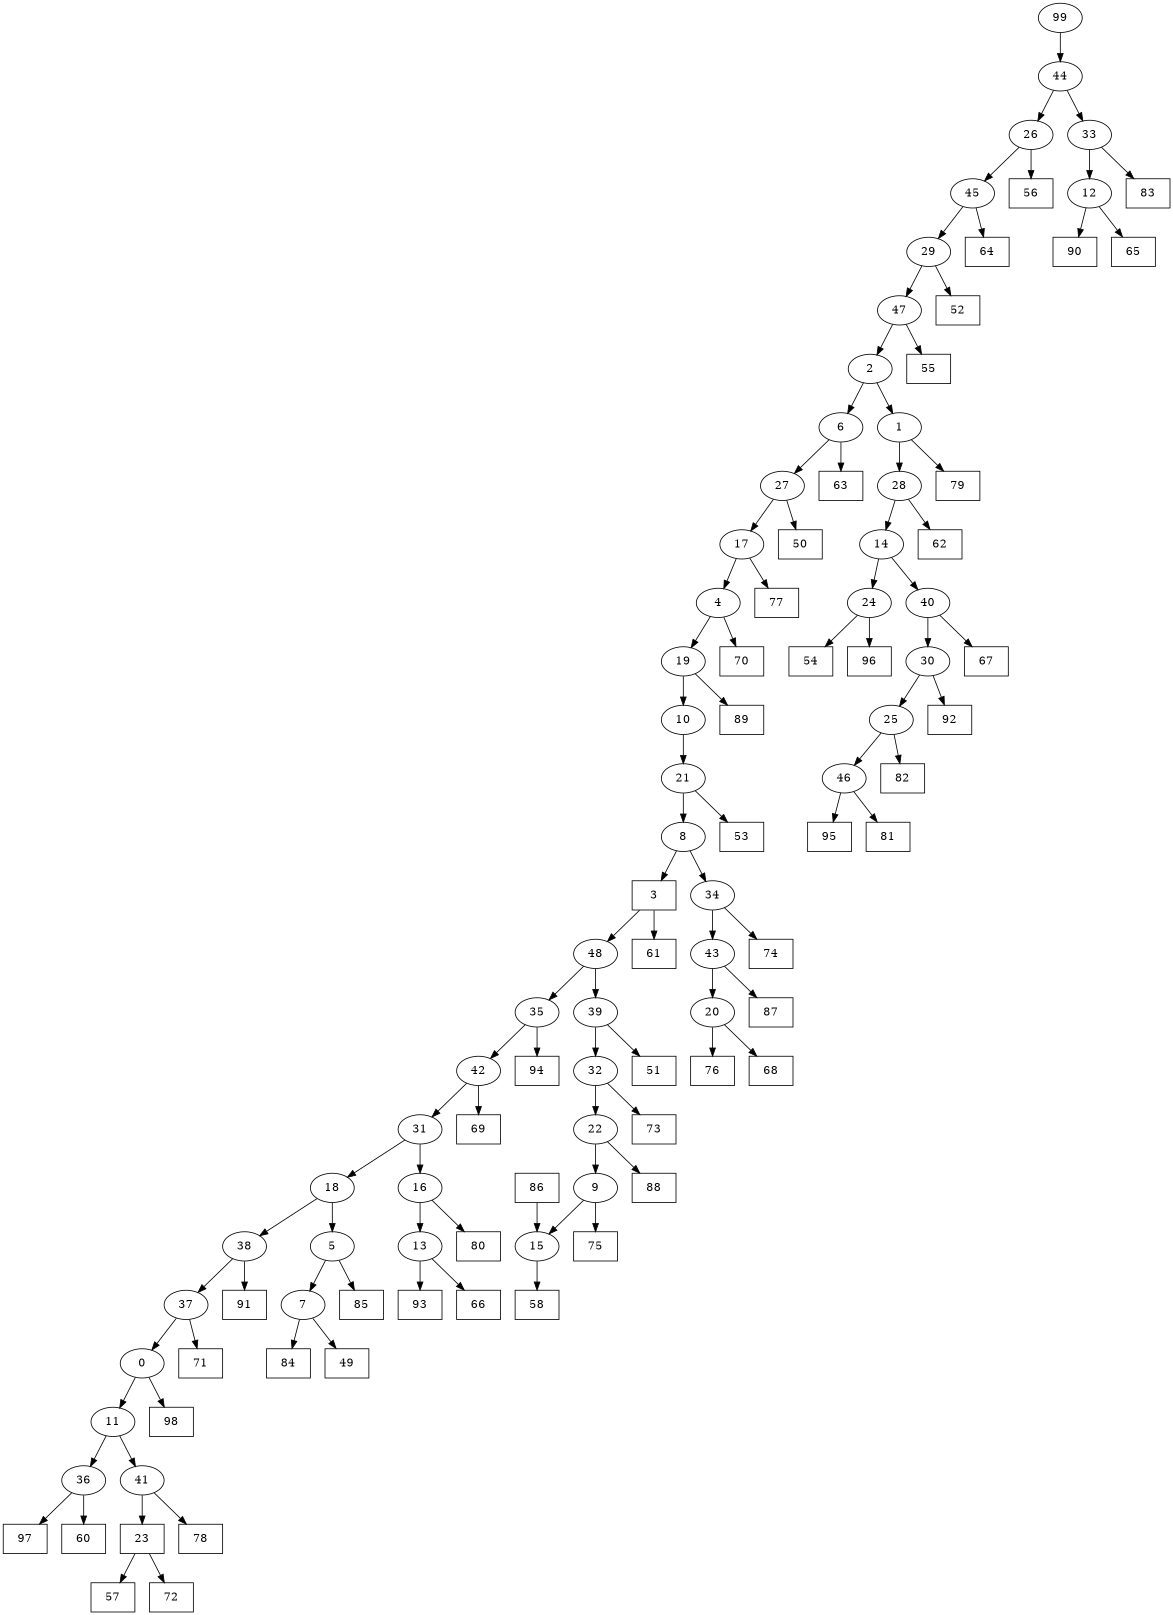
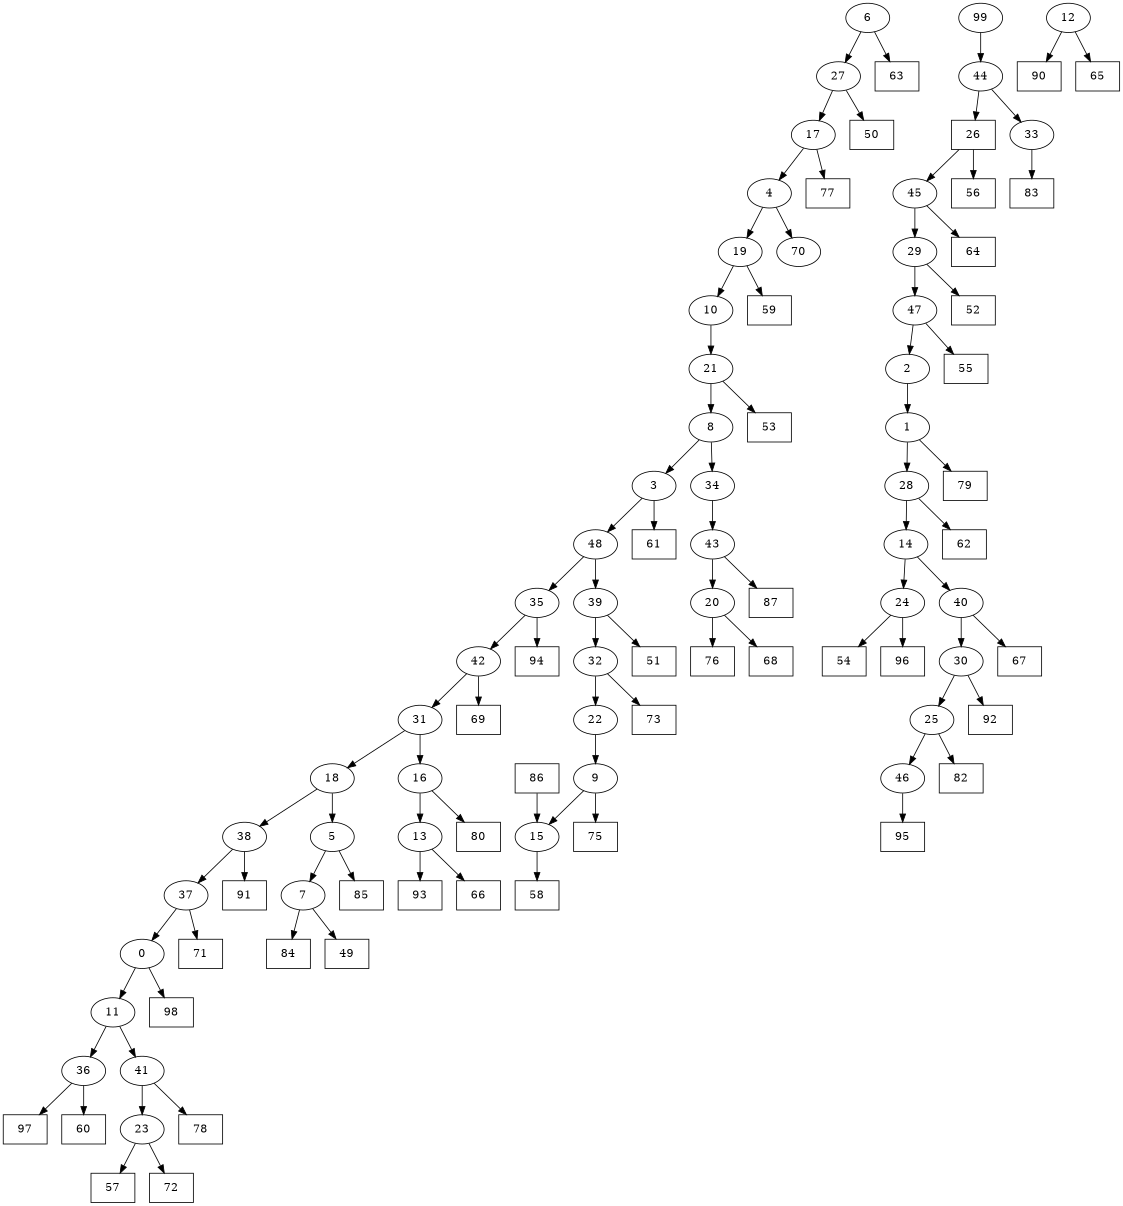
  digraph {
    n1 [label=0]
    n2 [label=11]
    n3 [label=98 shape=box]
    n4 [label=36]
    n5 [label=41]
    n6 [label=1]
    n7 [label=28]
    n8 [label=79 shape=box]
    n9 [label=14]
    n10 [label=62 shape=box]
    n11 [label=2]
    n12 [label=6]
    n13 [label=27]
    n14 [label=63 shape=box]
-   n15 [label=3 shape=box]
+   n15 [label=3]
    n16 [label=48]
    n17 [label=61 shape=box]
    n18 [label=35]
    n19 [label=39]
    n20 [label=4]
    n21 [label=19]
-   n22 [label=70 shape=box]
+   n22 [label=70 shape=ellipse]
    n23 [label=10]
-   n24 [label=89 shape=box]
+   n24 [label=59 shape=box]
    n25 [label=5]
    n26 [label=7]
    n27 [label=85 shape=box]
    n28 [label=84 shape=box]
    n29 [label=49 shape=box]
    n30 [label=17]
    n31 [label=50 shape=box]
    n32 [label=8]
    n33 [label=34]
    n34 [label=43]
-   n35 [label=74 shape=box]
    n36 [label=9]
    n37 [label=15]
    n38 [label=75 shape=box]
    n39 [label=58 shape=box]
    n40 [label=21]
    n41 [label=53 shape=box]
    n42 [label=97 shape=box]
    n43 [label=60 shape=box]
-   n44 [label=23 shape=box]
+   n44 [label=23]
    n45 [label=78 shape=box]
    n46 [label=12]
    n47 [label=90 shape=box]
    n48 [label=65 shape=box]
    n49 [label=13]
    n50 [label=93 shape=box]
    n51 [label=66 shape=box]
    n52 [label=24]
    n53 [label=40]
    n54 [label=54 shape=box]
    n55 [label=96 shape=box]
    n56 [label=30]
    n57 [label=67 shape=box]
    n58 [label=86 shape=box]
    n59 [label=16]
    n60 [label=80 shape=box]
    n61 [label=77 shape=box]
    n62 [label=18]
    n63 [label=38]
    n64 [label=37]
    n65 [label=91 shape=box]
    n66 [label=20]
    n67 [label=76 shape=box]
    n68 [label=68 shape=box]
    n69 [label=22]
-   n70 [label=88 shape=box]
    n71 [label=57 shape=box]
    n72 [label=72 shape=box]
    n73 [label=25]
    n74 [label=46]
    n75 [label=82 shape=box]
    n76 [label=95 shape=box]
-   n77 [label=81 shape=box]
-   n78 [label=26]
+   n78 [label=26 shape=box]
    n79 [label=45]
    n80 [label=56 shape=box]
    n81 [label=29]
    n82 [label=64 shape=box]
    n83 [label=47]
    n84 [label=52 shape=box]
    n85 [label=55 shape=box]
    n86 [label=92 shape=box]
    n87 [label=31]
    n88 [label=32]
    n89 [label=73 shape=box]
    n90 [label=33]
    n91 [label=83 shape=box]
    n92 [label=87 shape=box]
    n93 [label=42]
    n94 [label=94 shape=box]
    n95 [label=69 shape=box]
    n96 [label=71 shape=box]
    n97 [label=51 shape=box]
    n98 [label=44]
    n99 [label=99]
    n1 -> n2
    n1 -> n3
    n2 -> n4
    n2 -> n5
    n4 -> n42
    n4 -> n43
    n5 -> n44
    n5 -> n45
    n6 -> n7
    n6 -> n8
    n7 -> n9
    n7 -> n10
    n9 -> n52
    n9 -> n53
    n11 -> n6
-   n11 -> n12
    n12 -> n13
    n12 -> n14
    n13 -> n30
    n13 -> n31
    n15 -> n16
    n15 -> n17
    n16 -> n18
    n16 -> n19
    n18 -> n93
    n18 -> n94
    n19 -> n88
    n19 -> n97
    n20 -> n21
    n20 -> n22
    n21 -> n23
    n21 -> n24
    n23 -> n40
    n25 -> n26
    n25 -> n27
    n26 -> n28
    n26 -> n29
    n30 -> n20
    n30 -> n61
    n32 -> n15
    n32 -> n33
    n33 -> n34
-   n33 -> n35
    n34 -> n66
    n34 -> n92
    n36 -> n37
    n36 -> n38
    n37 -> n39
    n40 -> n32
    n40 -> n41
    n44 -> n71
    n44 -> n72
    n46 -> n47
    n46 -> n48
    n49 -> n50
    n49 -> n51
    n52 -> n54
    n52 -> n55
    n53 -> n56
    n53 -> n57
    n56 -> n73
    n56 -> n86
    n58 -> n37
    n59 -> n49
    n59 -> n60
    n62 -> n25
    n62 -> n63
    n63 -> n64
    n63 -> n65
    n64 -> n1
    n64 -> n96
    n66 -> n67
    n66 -> n68
    n69 -> n36
-   n69 -> n70
    n73 -> n74
    n73 -> n75
    n74 -> n76
-   n74 -> n77
    n78 -> n79
    n78 -> n80
    n79 -> n81
    n79 -> n82
    n81 -> n83
    n81 -> n84
    n83 -> n11
    n83 -> n85
    n87 -> n59
    n87 -> n62
    n88 -> n69
    n88 -> n89
-   n90 -> n46
    n90 -> n91
    n93 -> n87
    n93 -> n95
    n98 -> n78
    n98 -> n90
    n99 -> n98
  }
